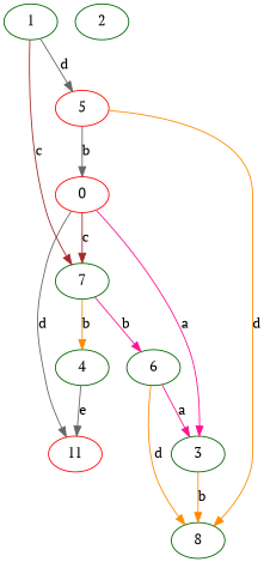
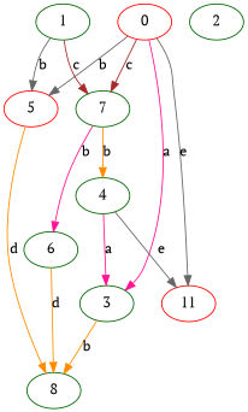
  strict digraph {
    fontname="PT Serif"
    node [color=darkgreen fontname="PT Serif"]
    edge [color=darkorange fontname="PT Serif"]
    3
    8
    0 [color=red]
    5 [color=red]
    7
    11 [color=red]
    4
    6
    1
    2
    3 -> 8 [label=b]
    0 -> 3 [color=deeppink label=a]
-   5 -> 0 [color=gray40 label=b]
+   0 -> 5 [color=gray40 label=b]
    0 -> 7 [color=brown label=c]
-   0 -> 11 [color=gray40 label=d]
+   0 -> 11 [color=gray40 label=e]
    5 -> 8 [label=d]
    7 -> 4 [label=b]
    7 -> 6 [color=deeppink label=b]
    4 -> 11 [color=gray40 label=e]
-   6 -> 3 [color=deeppink label=a]
+   4 -> 3 [color=deeppink label=a]
    6 -> 8 [label=d]
-   1 -> 5 [color=gray40 label=d]
+   1 -> 5 [color=gray40 label=b]
    1 -> 7 [color=brown label=c]
  }
